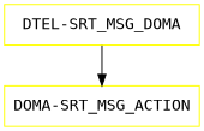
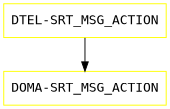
  digraph {
    fontname="DejaVu Sans Mono"
    node [color=yellow shape=box fontname="DejaVu Sans Mono"]
-   "DTEL-SRT_MSG_ACTION" [label="DTEL-SRT_MSG_DOMA"]
+   "DTEL-SRT_MSG_ACTION"
    "DOMA-SRT_MSG_ACTION"
    "DTEL-SRT_MSG_ACTION" -> "DOMA-SRT_MSG_ACTION" [fontname="DejaVu Sans Mono"]
  }
